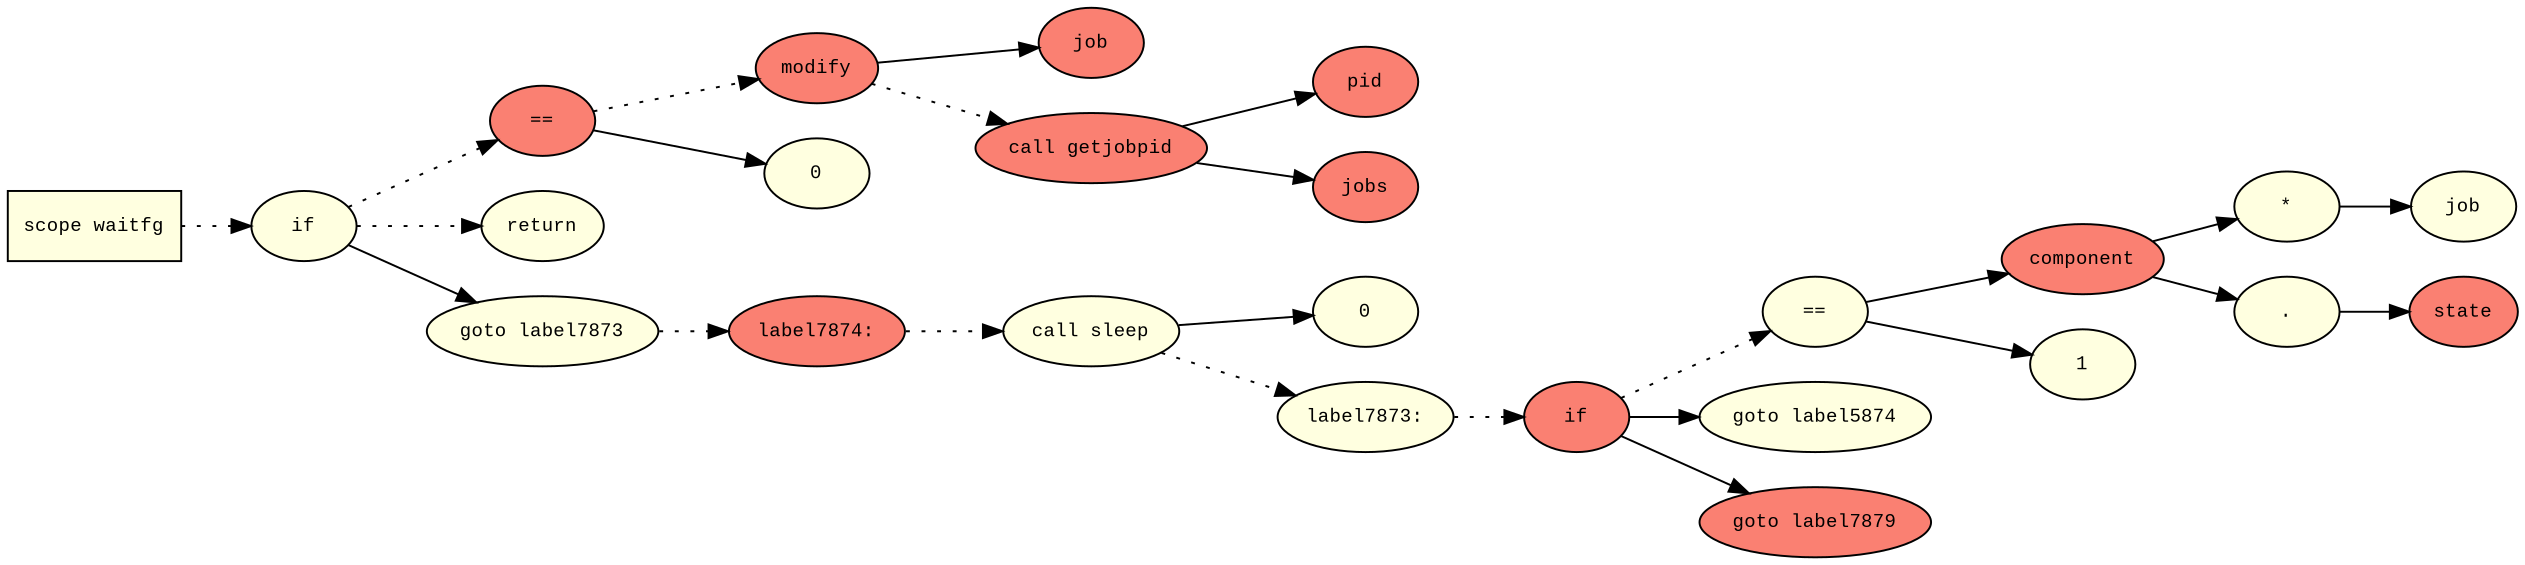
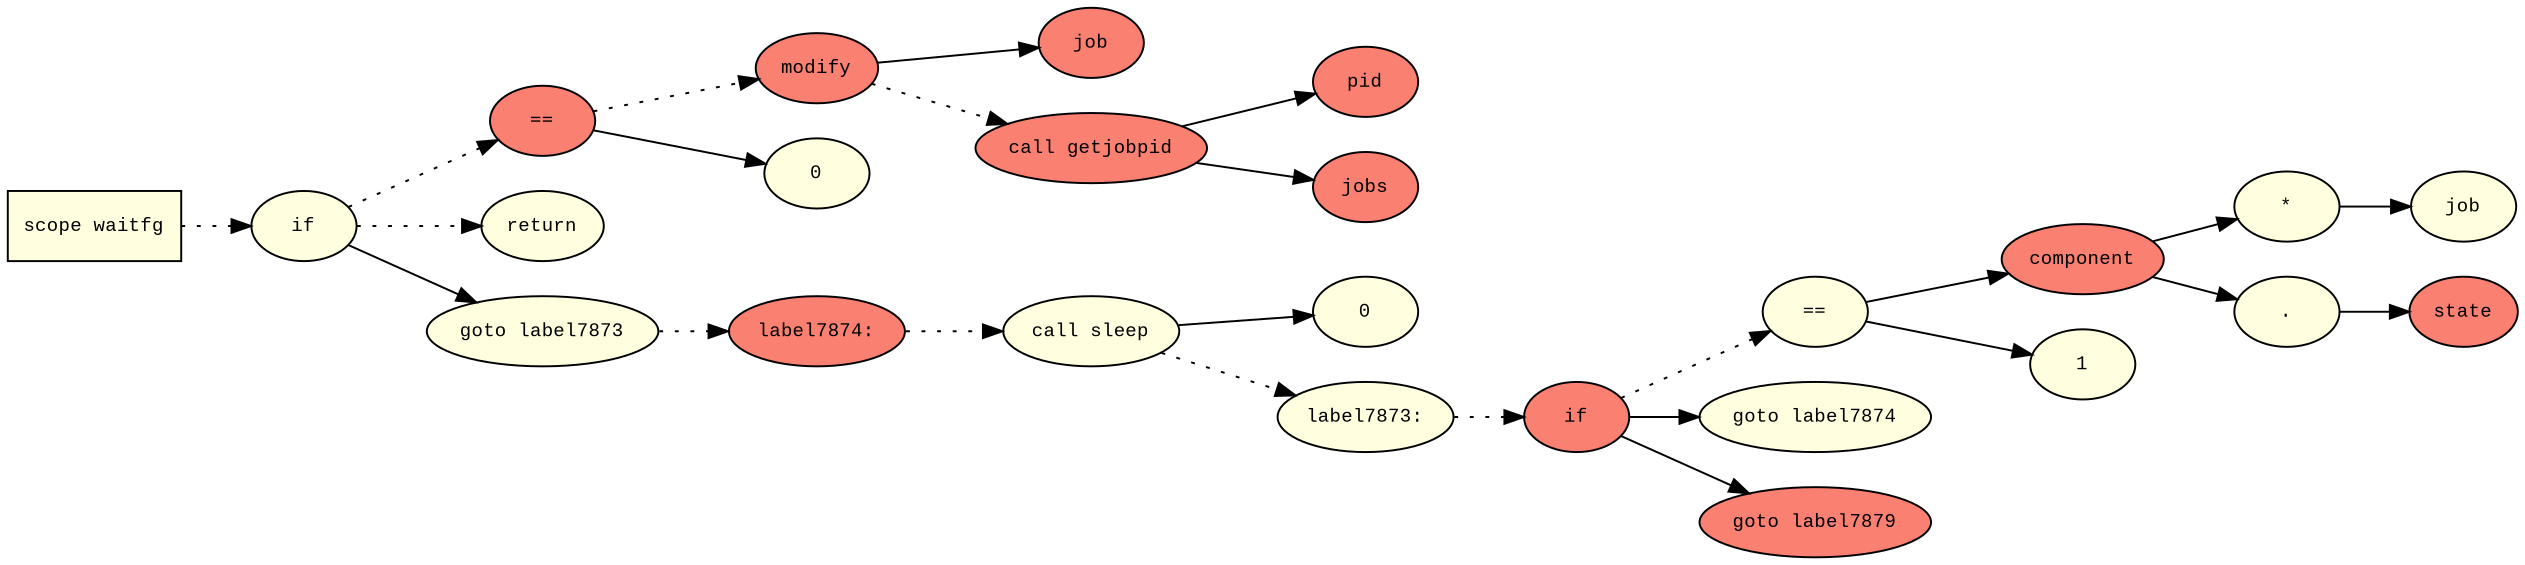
  digraph {
    fontname="Times New Roman"
    fontsize=10
    rankdir=LR
    node [fillcolor=lightyellow fontname="Courier New" fontsize=10 shape=ellipse style=filled]
    edge [fontname="Times New Roman" fontsize=10]
    n1 [label="scope waitfg" shape=box]
    n2 [label=if]
    n3 [fillcolor=salmon label="=="]
    n4 [label=return]
    n5 [label="goto label7873"]
    n6 [fillcolor=salmon label=modify]
    n7 [label=0]
    n8 [fillcolor=salmon label="label7874:"]
    n9 [fillcolor=salmon label=job]
    n10 [fillcolor=salmon label="call getjobpid"]
    n11 [fillcolor=salmon label=pid]
    n12 [fillcolor=salmon label=jobs]
    n13 [label="call sleep"]
    n14 [label=0]
    n15 [label="label7873:"]
    n16 [fillcolor=salmon label=if]
    n17 [label="=="]
-   n18 [label="goto label5874"]
+   n18 [label="goto label7874"]
    n19 [fillcolor=salmon label="goto label7879"]
    n20 [fillcolor=salmon label=component]
    n21 [label=1]
    n22 [label="*"]
    n23 [label="."]
    n24 [label=job]
    n25 [fillcolor=salmon label=state]
    n1 -> n2 [style=dotted]
    n2 -> n3 [style=dotted]
    n2 -> n4 [style=dotted]
    n2 -> n5
    n3 -> n6 [style=dotted]
    n3 -> n7
    n5 -> n8 [style=dotted]
    n6 -> n9
    n6 -> n10 [style=dotted]
    n8 -> n13 [style=dotted]
    n10 -> n11
    n10 -> n12
    n13 -> n14
    n13 -> n15 [style=dotted]
    n15 -> n16 [style=dotted]
    n16 -> n17 [style=dotted]
    n16 -> n18
    n16 -> n19
    n17 -> n20
    n17 -> n21
    n20 -> n22
    n20 -> n23
    n22 -> n24
    n23 -> n25
  }
